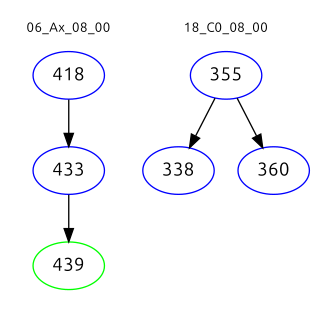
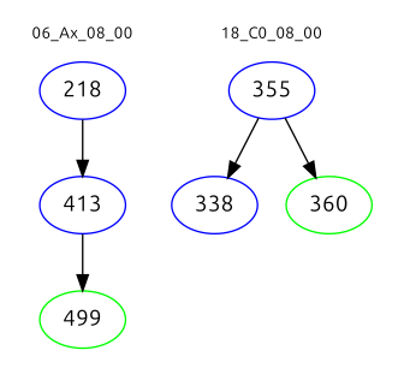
  digraph {
    fontname=Ubuntu
    node [color=blue fontname=Ubuntu]
    edge [color=black fontname=Ubuntu]
-   n1 [label=433]
-   n2 [label=418]
-   n3 [color=green label=439]
+   n1 [label=413]
+   n2 [label=218]
+   n3 [color=green label=499]
    n4 [label=355]
    n5 [label=338]
-   n6 [label=360]
+   n6 [color=green label=360]
    subgraph cluster_1 {
      color=white
      fontsize=10
      label="06_Ax_08_00"
      n1
      n2
      n3
    }
    subgraph cluster_2 {
      color=white
      fontsize=10
      label="18_C0_08_00"
      n4
      n5
      n6
    }
    n1 -> n3
    n2 -> n1
    n4 -> n5
    n4 -> n6
  }
